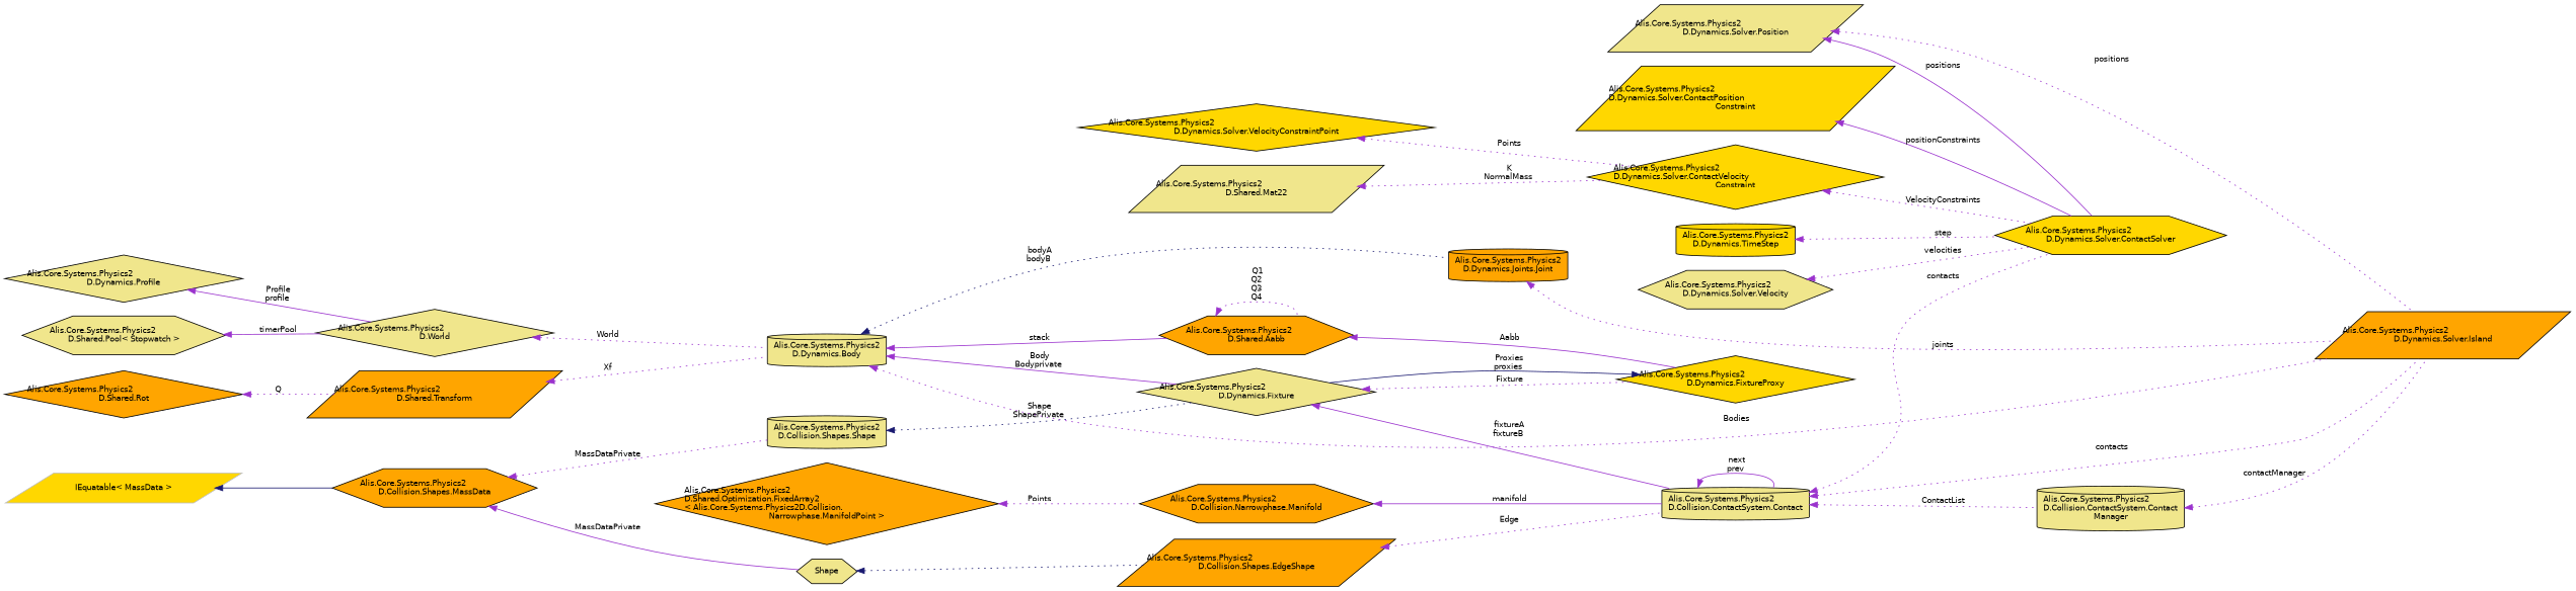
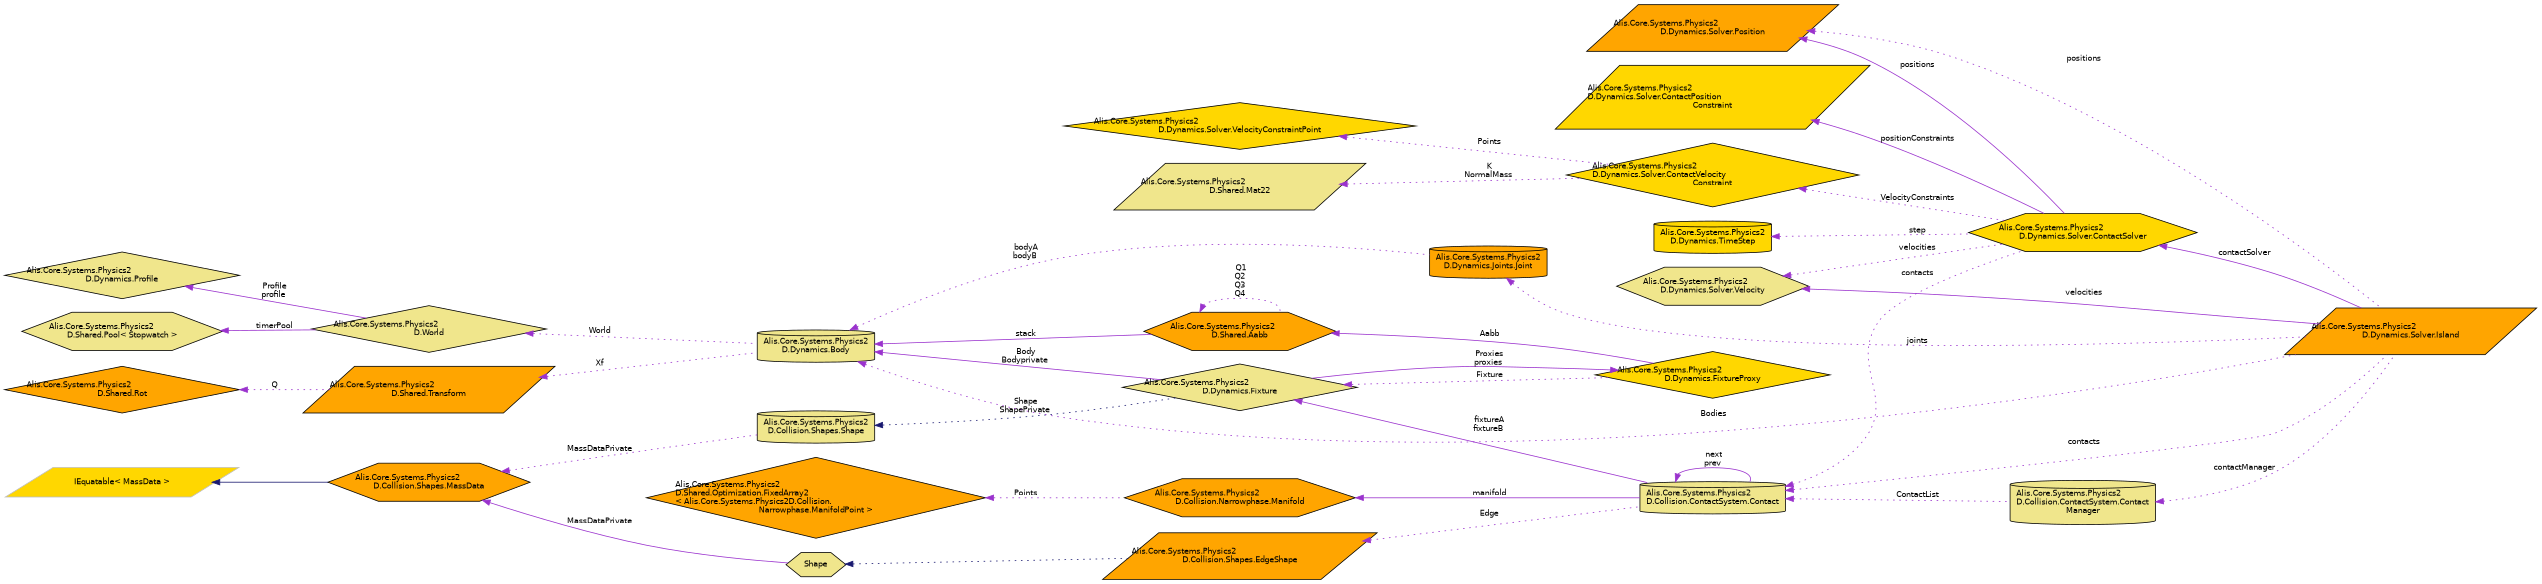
  digraph {
    rankdir=LR
    node [color=black fillcolor=khaki fontname=Helvetica fontsize=10 shape=diamond style=filled]
    edge [color=darkorchid3 dir=back fontname=Helvetica fontsize=10 labelfontname=Helvetica labelfontsize=10 style=dotted]
    n1 [fillcolor=orange fontcolor=black height=0.2 label="Alis.Core.Systems.Physics2\lD.Dynamics.Solver.Island" shape=parallelogram width=0.4]
    n2 [height=0.2 label="Alis.Core.Systems.Physics2\lD.Collision.ContactSystem.Contact" shape=cylinder width=0.4]
    n3 [fillcolor=gold height=0.2 label="Alis.Core.Systems.Physics2\lD.Dynamics.Solver.ContactSolver" shape=hexagon width=0.4]
    n4 [height=0.2 label="Alis.Core.Systems.Physics2\lD.Collision.ContactSystem.Contact\lManager" shape=cylinder width=0.4]
    n5 [fillcolor=orange height=0.2 label="Alis.Core.Systems.Physics2\lD.Collision.Narrowphase.Manifold" shape=hexagon width=0.4]
    n6 [fillcolor=orange height=0.2 label="Alis.Core.Systems.Physics2\lD.Shared.Optimization.FixedArray2\l\< Alis.Core.Systems.Physics2D.Collision.\lNarrowphase.ManifoldPoint \>" width=0.4]
    n7 [fillcolor=orange height=0.2 label="Alis.Core.Systems.Physics2\lD.Collision.Shapes.EdgeShape" shape=parallelogram width=0.4]
    n8 [height=0.2 label=Shape shape=hexagon width=0.4]
    n9 [fillcolor=orange height=0.2 label="Alis.Core.Systems.Physics2\lD.Collision.Shapes.MassData" shape=hexagon width=0.4]
    n10 [height=0.2 label="Alis.Core.Systems.Physics2\lD.Collision.Shapes.Shape" shape=cylinder width=0.4]
    n11 [height=0.2 label="Alis.Core.Systems.Physics2\lD.Dynamics.Fixture" width=0.4]
    n12 [color=grey75 fillcolor=gold height=0.2 label="IEquatable\< MassData \>" shape=parallelogram width=0.4]
    n13 [fillcolor=gold height=0.2 label="Alis.Core.Systems.Physics2\lD.Dynamics.FixtureProxy" width=0.4]
    n14 [height=0.2 label="Alis.Core.Systems.Physics2\lD.Dynamics.Body" shape=cylinder width=0.4]
    n15 [fillcolor=orange height=0.2 label="Alis.Core.Systems.Physics2\lD.Dynamics.Joints.Joint" shape=cylinder width=0.4]
    n16 [fillcolor=orange height=0.2 label="Alis.Core.Systems.Physics2\lD.Shared.Aabb" shape=hexagon width=0.4]
    n17 [height=0.2 label="Alis.Core.Systems.Physics2\lD.World" width=0.4]
    n18 [fillcolor=orange height=0.2 label="Alis.Core.Systems.Physics2\lD.Shared.Transform" shape=parallelogram width=0.4]
    n19 [fillcolor=orange height=0.2 label="Alis.Core.Systems.Physics2\lD.Shared.Rot" width=0.4]
    n20 [height=0.2 label="Alis.Core.Systems.Physics2\lD.Dynamics.Profile" width=0.4]
    n21 [height=0.2 label="Alis.Core.Systems.Physics2\lD.Shared.Pool\< Stopwatch \>" shape=hexagon width=0.4]
-   n22 [height=0.2 label="Alis.Core.Systems.Physics2\lD.Dynamics.Solver.Position" shape=parallelogram width=0.4]
+   n22 [fillcolor=orange height=0.2 label="Alis.Core.Systems.Physics2\lD.Dynamics.Solver.Position" shape=parallelogram width=0.4]
    n23 [fillcolor=gold height=0.2 label="Alis.Core.Systems.Physics2\lD.Dynamics.Solver.ContactPosition\lConstraint" shape=parallelogram width=0.4]
    n24 [fillcolor=gold height=0.2 label="Alis.Core.Systems.Physics2\lD.Dynamics.Solver.ContactVelocity\lConstraint" width=0.4]
    n25 [fillcolor=gold height=0.2 label="Alis.Core.Systems.Physics2\lD.Dynamics.Solver.VelocityConstraintPoint" width=0.4]
    n26 [height=0.2 label="Alis.Core.Systems.Physics2\lD.Shared.Mat22" shape=parallelogram width=0.4]
    n27 [fillcolor=gold height=0.2 label="Alis.Core.Systems.Physics2\lD.Dynamics.TimeStep" shape=cylinder width=0.4]
    n28 [height=0.2 label="Alis.Core.Systems.Physics2\lD.Dynamics.Solver.Velocity" shape=hexagon width=0.4]
    n2 -> n1 [label=" contacts"]
    n2 -> n2 [label=" next\nprev" style=solid]
    n2 -> n3 [label=" contacts"]
    n2 -> n4 [label=" ContactList"]
+   n3 -> n1 [label=" contactSolver" style=solid]
    n4 -> n1 [label=" contactManager"]
    n5 -> n2 [label=" manifold" style=solid]
    n6 -> n5 [label=" Points"]
    n7 -> n2 [label=" Edge"]
    n8 -> n7 [color=midnightblue]
    n9 -> n8 [label=" MassDataPrivate" style=solid]
    n9 -> n10 [label=" MassDataPrivate"]
    n10 -> n11 [color=midnightblue label=" Shape\nShapePrivate"]
    n11 -> n2 [label=" fixtureA\nfixtureB" style=solid]
    n11 -> n13 [label=" Fixture"]
    n12 -> n9 [color=midnightblue style=solid]
-   n13 -> n11 [color=midnightblue label=" Proxies\nproxies" style=solid]
+   n13 -> n11 [label=" Proxies\nproxies" style=solid]
    n14 -> n1 [label=" Bodies"]
    n14 -> n11 [label=" Body\nBodyprivate" style=solid]
-   n14 -> n15 [color=midnightblue label=" bodyA\nbodyB"]
+   n14 -> n15 [label=" bodyA\nbodyB"]
    n14 -> n16 [label=" stack" style=solid]
    n15 -> n1 [label=" joints"]
    n16 -> n13 [label=" Aabb" style=solid]
    n16 -> n16 [label=" Q1\nQ2\nQ3\nQ4"]
    n17 -> n14 [label=" World"]
    n18 -> n14 [label=" Xf"]
    n19 -> n18 [label=" Q"]
    n20 -> n17 [label=" Profile\nprofile" style=solid]
    n21 -> n17 [label=" timerPool" style=solid]
    n22 -> n1 [label=" positions"]
    n22 -> n3 [label=" positions" style=solid]
    n23 -> n3 [label=" positionConstraints" style=solid]
    n24 -> n3 [label=" VelocityConstraints"]
    n25 -> n24 [label=" Points"]
    n26 -> n24 [label=" K\nNormalMass"]
    n27 -> n3 [label=" step"]
+   n28 -> n1 [label=" velocities" style=solid]
    n28 -> n3 [label=" velocities"]
  }
